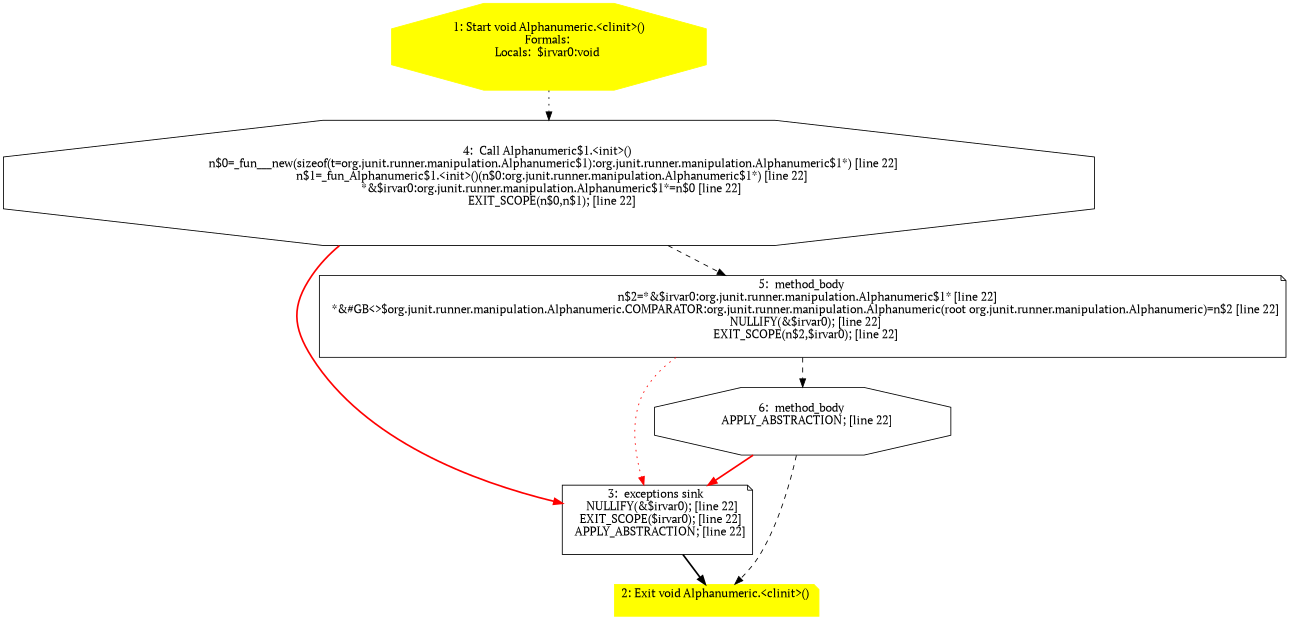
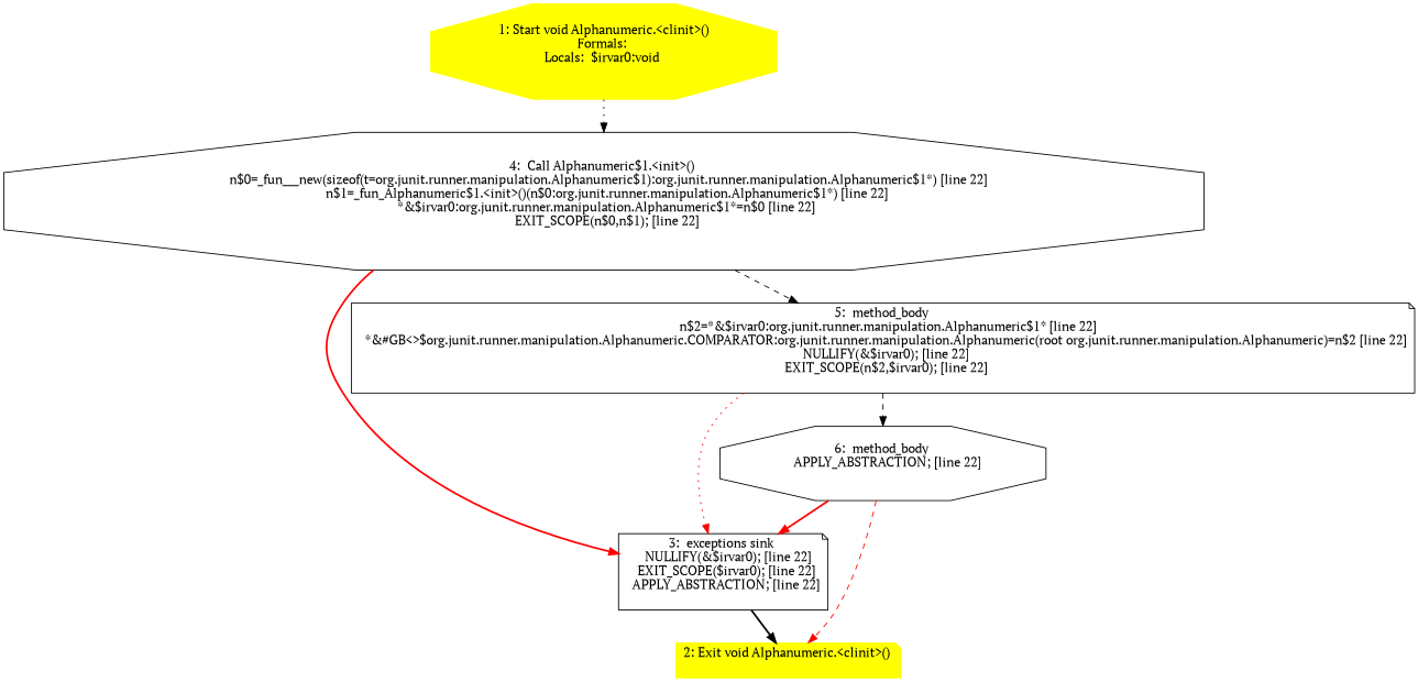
  digraph {
    fontname="PT Serif"
    node [shape=octagon fontname="PT Serif"]
    edge [style=bold fontname="PT Serif"]
    n1 [color=yellow label="1: Start void Alphanumeric.<clinit>()\nFormals: \nLocals:  $irvar0:void \n  " style=filled]
    n2 [label="4:  Call Alphanumeric$1.<init>() \n   n$0=_fun___new(sizeof(t=org.junit.runner.manipulation.Alphanumeric$1):org.junit.runner.manipulation.Alphanumeric$1*) [line 22]\n  n$1=_fun_Alphanumeric$1.<init>()(n$0:org.junit.runner.manipulation.Alphanumeric$1*) [line 22]\n  *&$irvar0:org.junit.runner.manipulation.Alphanumeric$1*=n$0 [line 22]\n  EXIT_SCOPE(n$0,n$1); [line 22]\n "]
    n3 [label="3:  exceptions sink \n   NULLIFY(&$irvar0); [line 22]\n  EXIT_SCOPE($irvar0); [line 22]\n  APPLY_ABSTRACTION; [line 22]\n " shape=note]
    n4 [label="5:  method_body \n   n$2=*&$irvar0:org.junit.runner.manipulation.Alphanumeric$1* [line 22]\n  *&#GB<>$org.junit.runner.manipulation.Alphanumeric.COMPARATOR:org.junit.runner.manipulation.Alphanumeric(root org.junit.runner.manipulation.Alphanumeric)=n$2 [line 22]\n  NULLIFY(&$irvar0); [line 22]\n  EXIT_SCOPE(n$2,$irvar0); [line 22]\n " shape=note]
    n5 [color=yellow label="2: Exit void Alphanumeric.<clinit>() \n  " style=filled shape=note]
    n6 [label="6:  method_body \n   APPLY_ABSTRACTION; [line 22]\n "]
    n1 -> n2 [style=dotted]
    n2 -> n3 [color=red]
    n2 -> n4 [style=dashed]
    n3 -> n5
    n4 -> n3 [color=red style=dotted]
    n4 -> n6 [style=dashed]
    n6 -> n3 [color=red]
-   n6 -> n5 [style=dashed]
+   n6 -> n5 [style=dashed color=red]
  }
